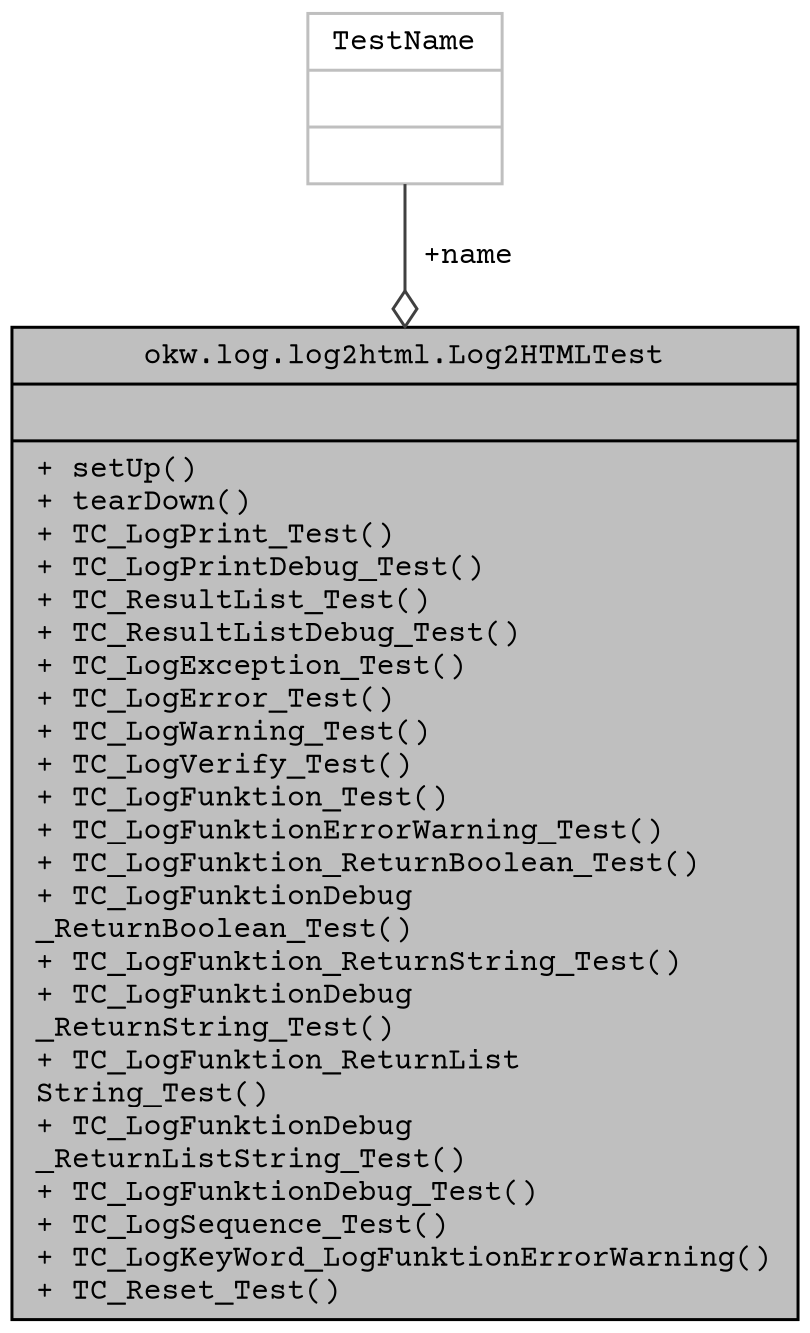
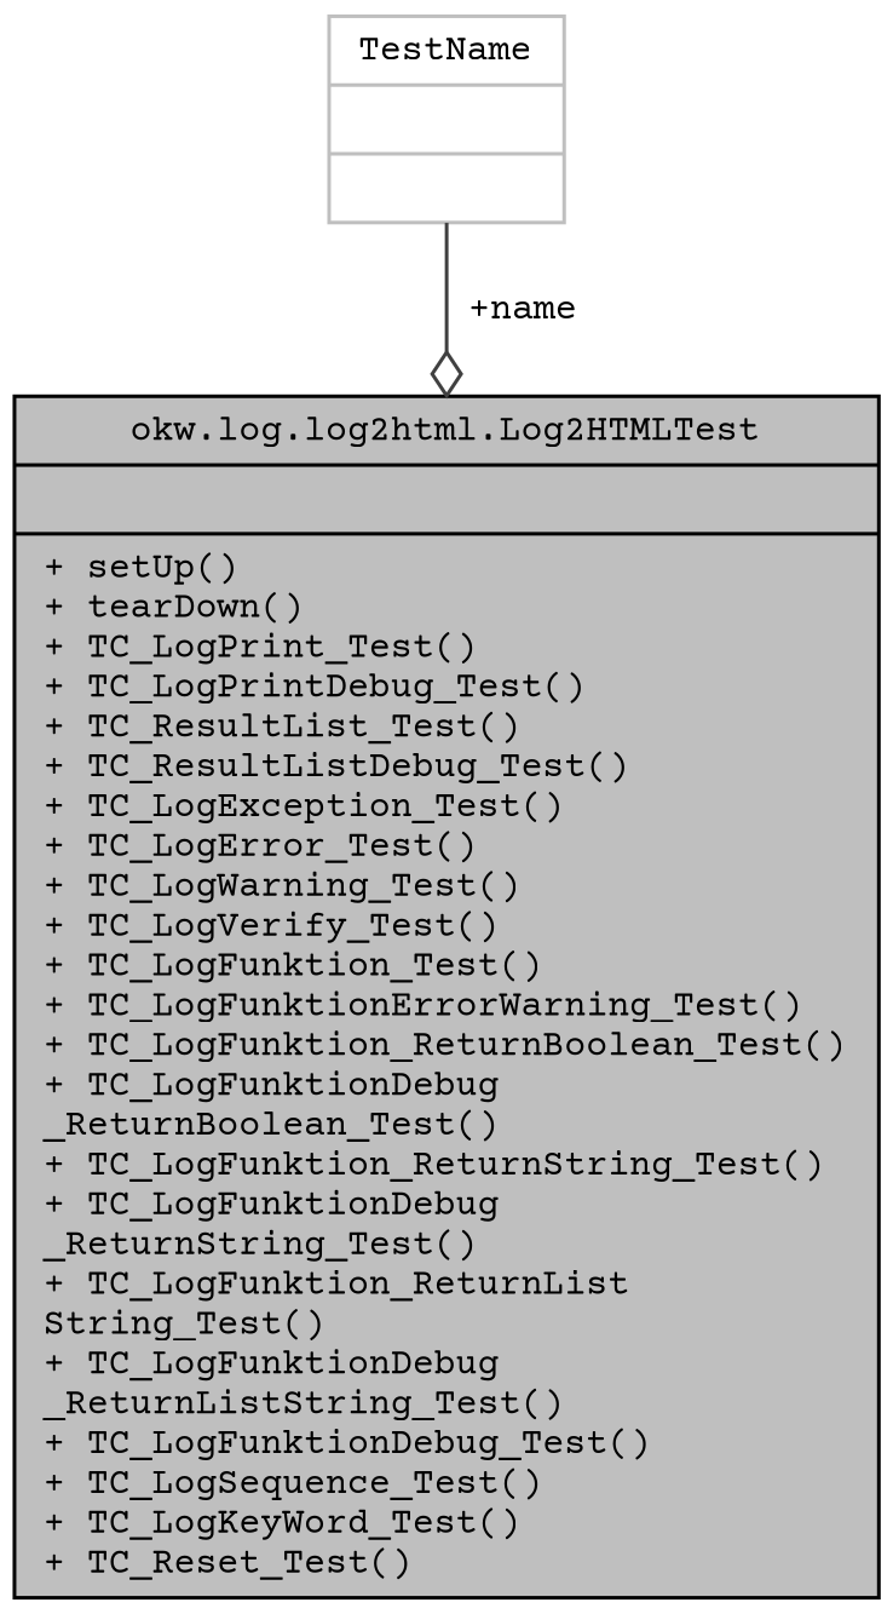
  digraph {
    fontname="Courier Prime"
    node [fontname="Courier Prime" fontsize=10 shape=record style=filled]
-   n1 [color=black fillcolor=grey75 fontcolor=black height=0.2 label="{okw.log.log2html.Log2HTMLTest\n||+ setUp()\l+ tearDown()\l+ TC_LogPrint_Test()\l+ TC_LogPrintDebug_Test()\l+ TC_ResultList_Test()\l+ TC_ResultListDebug_Test()\l+ TC_LogException_Test()\l+ TC_LogError_Test()\l+ TC_LogWarning_Test()\l+ TC_LogVerify_Test()\l+ TC_LogFunktion_Test()\l+ TC_LogFunktionErrorWarning_Test()\l+ TC_LogFunktion_ReturnBoolean_Test()\l+ TC_LogFunktionDebug\l_ReturnBoolean_Test()\l+ TC_LogFunktion_ReturnString_Test()\l+ TC_LogFunktionDebug\l_ReturnString_Test()\l+ TC_LogFunktion_ReturnList\lString_Test()\l+ TC_LogFunktionDebug\l_ReturnListString_Test()\l+ TC_LogFunktionDebug_Test()\l+ TC_LogSequence_Test()\l+ TC_LogKeyWord_LogFunktionErrorWarning()\l+ TC_Reset_Test()\l}" width=0.4]
+   n1 [color=black fillcolor=grey75 fontcolor=black height=0.2 label="{okw.log.log2html.Log2HTMLTest\n||+ setUp()\l+ tearDown()\l+ TC_LogPrint_Test()\l+ TC_LogPrintDebug_Test()\l+ TC_ResultList_Test()\l+ TC_ResultListDebug_Test()\l+ TC_LogException_Test()\l+ TC_LogError_Test()\l+ TC_LogWarning_Test()\l+ TC_LogVerify_Test()\l+ TC_LogFunktion_Test()\l+ TC_LogFunktionErrorWarning_Test()\l+ TC_LogFunktion_ReturnBoolean_Test()\l+ TC_LogFunktionDebug\l_ReturnBoolean_Test()\l+ TC_LogFunktion_ReturnString_Test()\l+ TC_LogFunktionDebug\l_ReturnString_Test()\l+ TC_LogFunktion_ReturnList\lString_Test()\l+ TC_LogFunktionDebug\l_ReturnListString_Test()\l+ TC_LogFunktionDebug_Test()\l+ TC_LogSequence_Test()\l+ TC_LogKeyWord_Test()\l+ TC_Reset_Test()\l}" width=0.4]
    n2 [color=grey75 fillcolor=white height=0.2 label="{TestName\n||}" width=0.4]
    n2 -> n1 [arrowhead=odiamond color=grey25 fontname="Courier Prime" fontsize=10 label=" +name" labelfontname=Helvetica labelfontsize=10 style=solid]
  }
